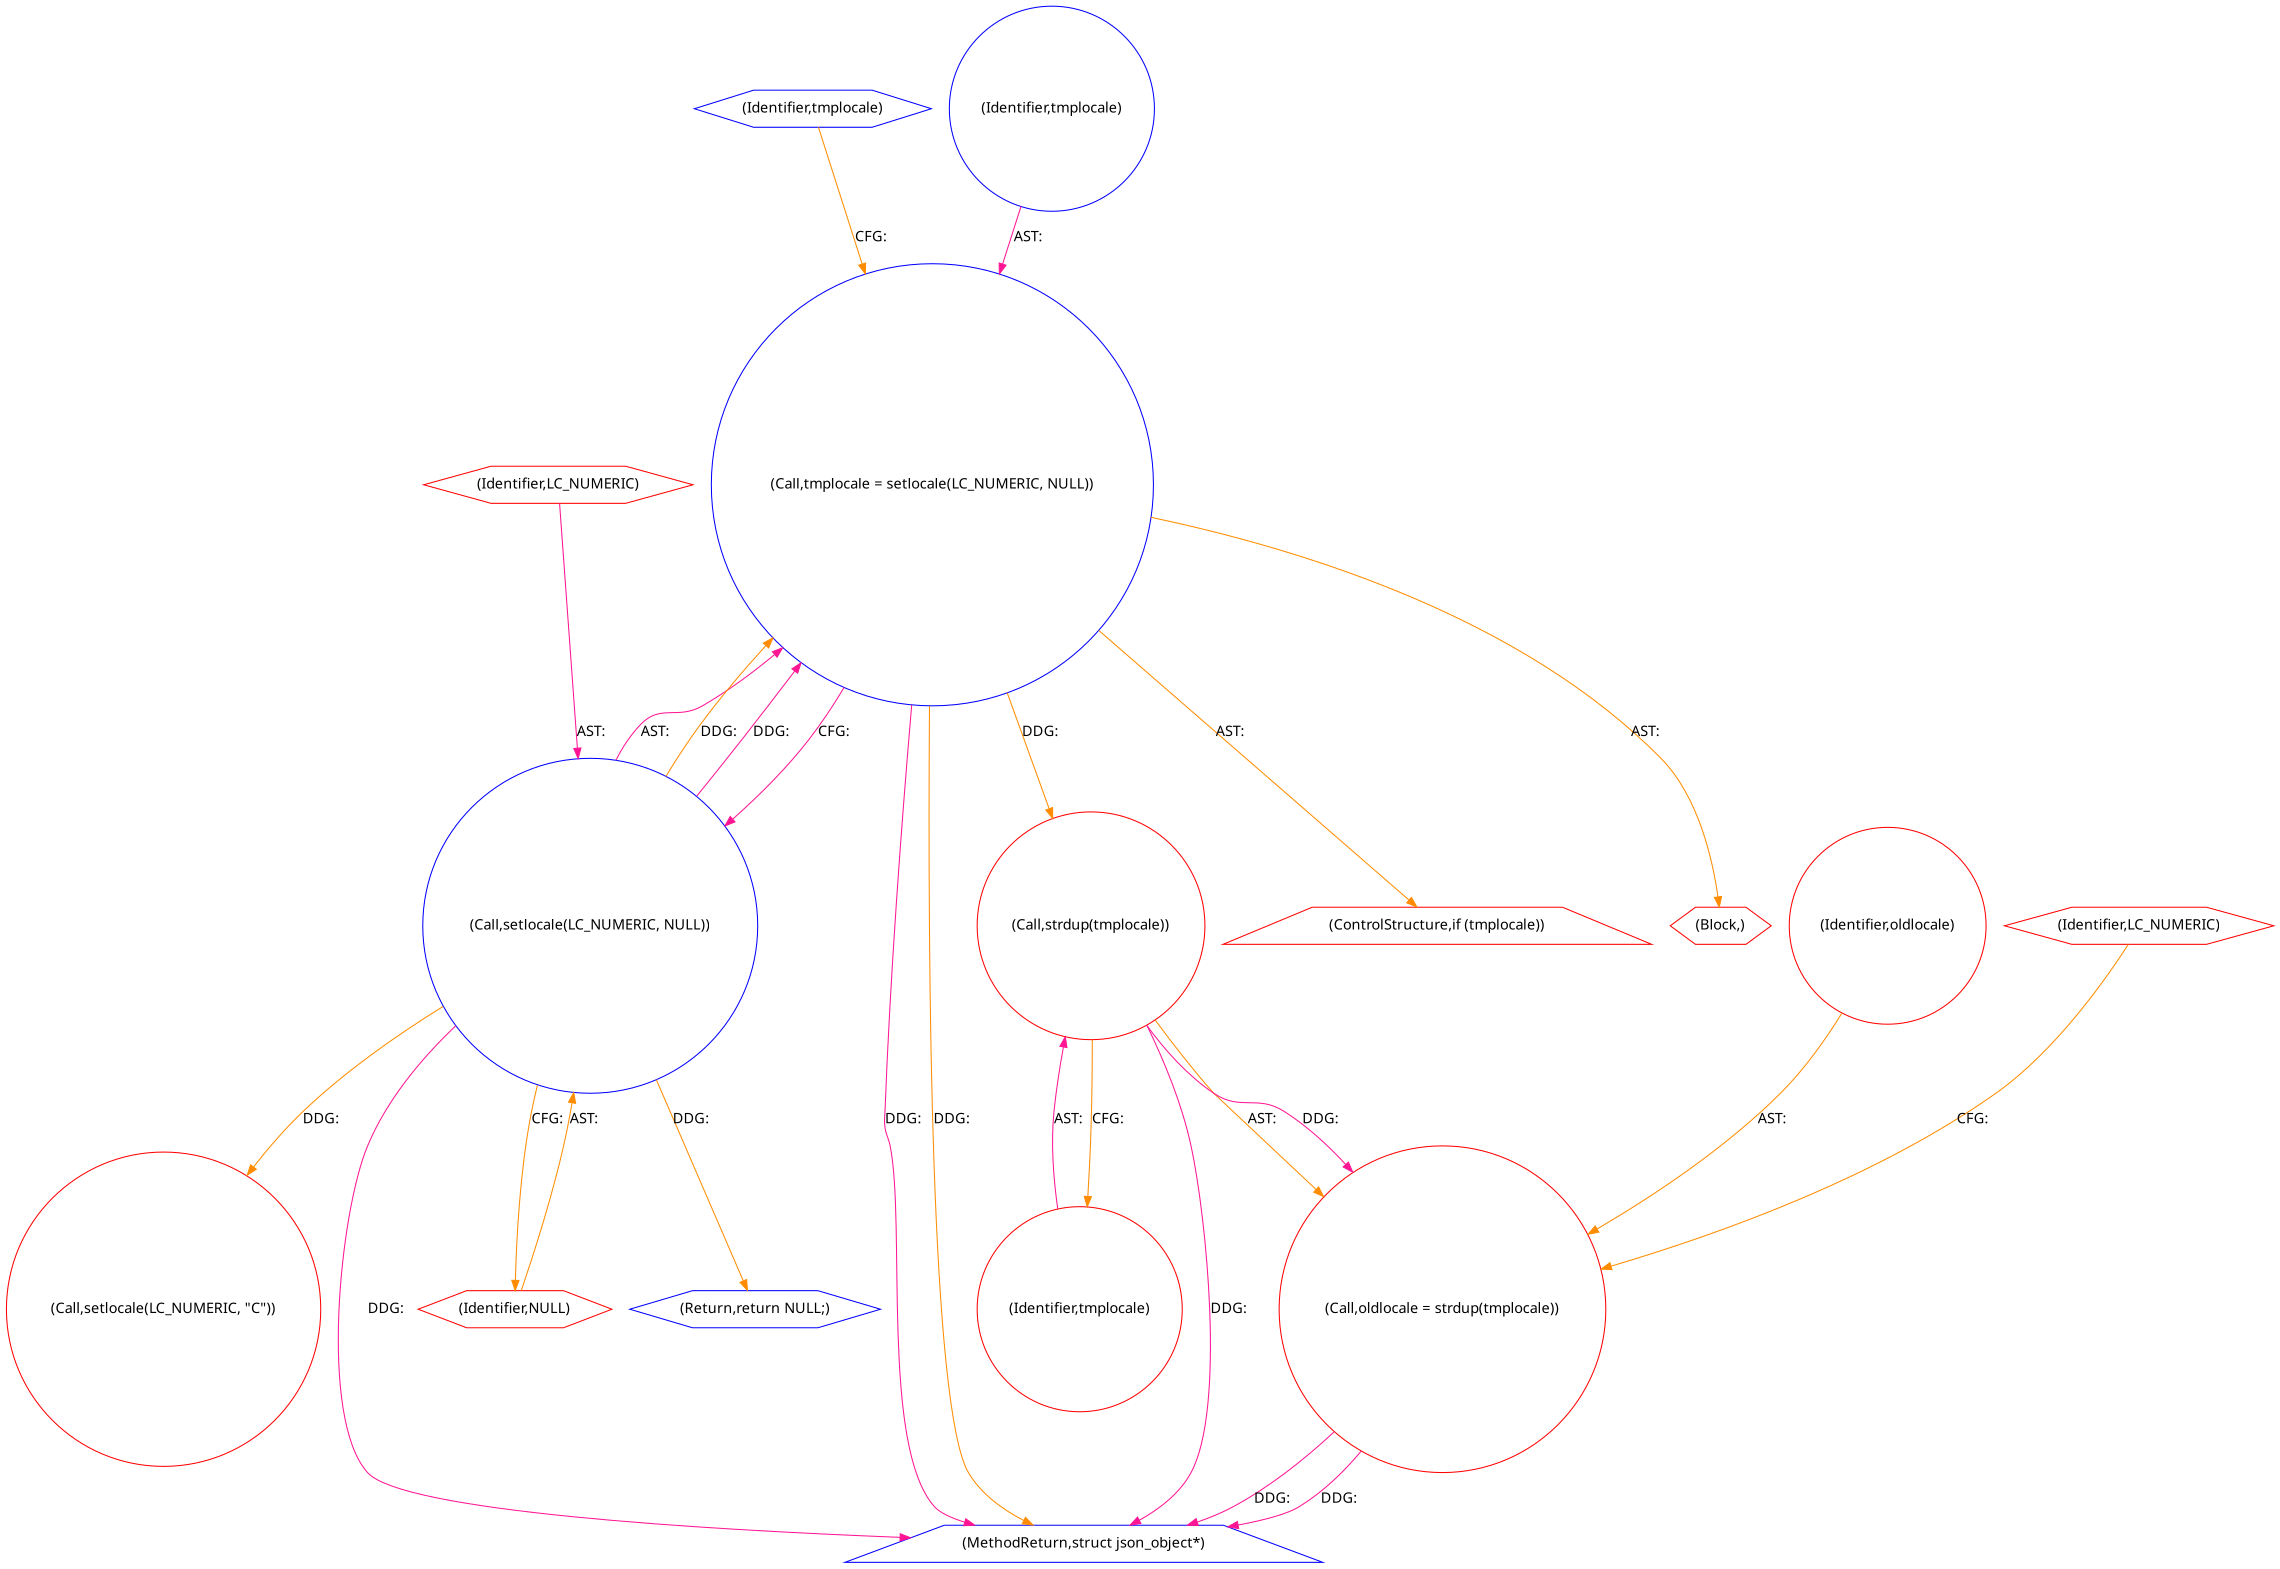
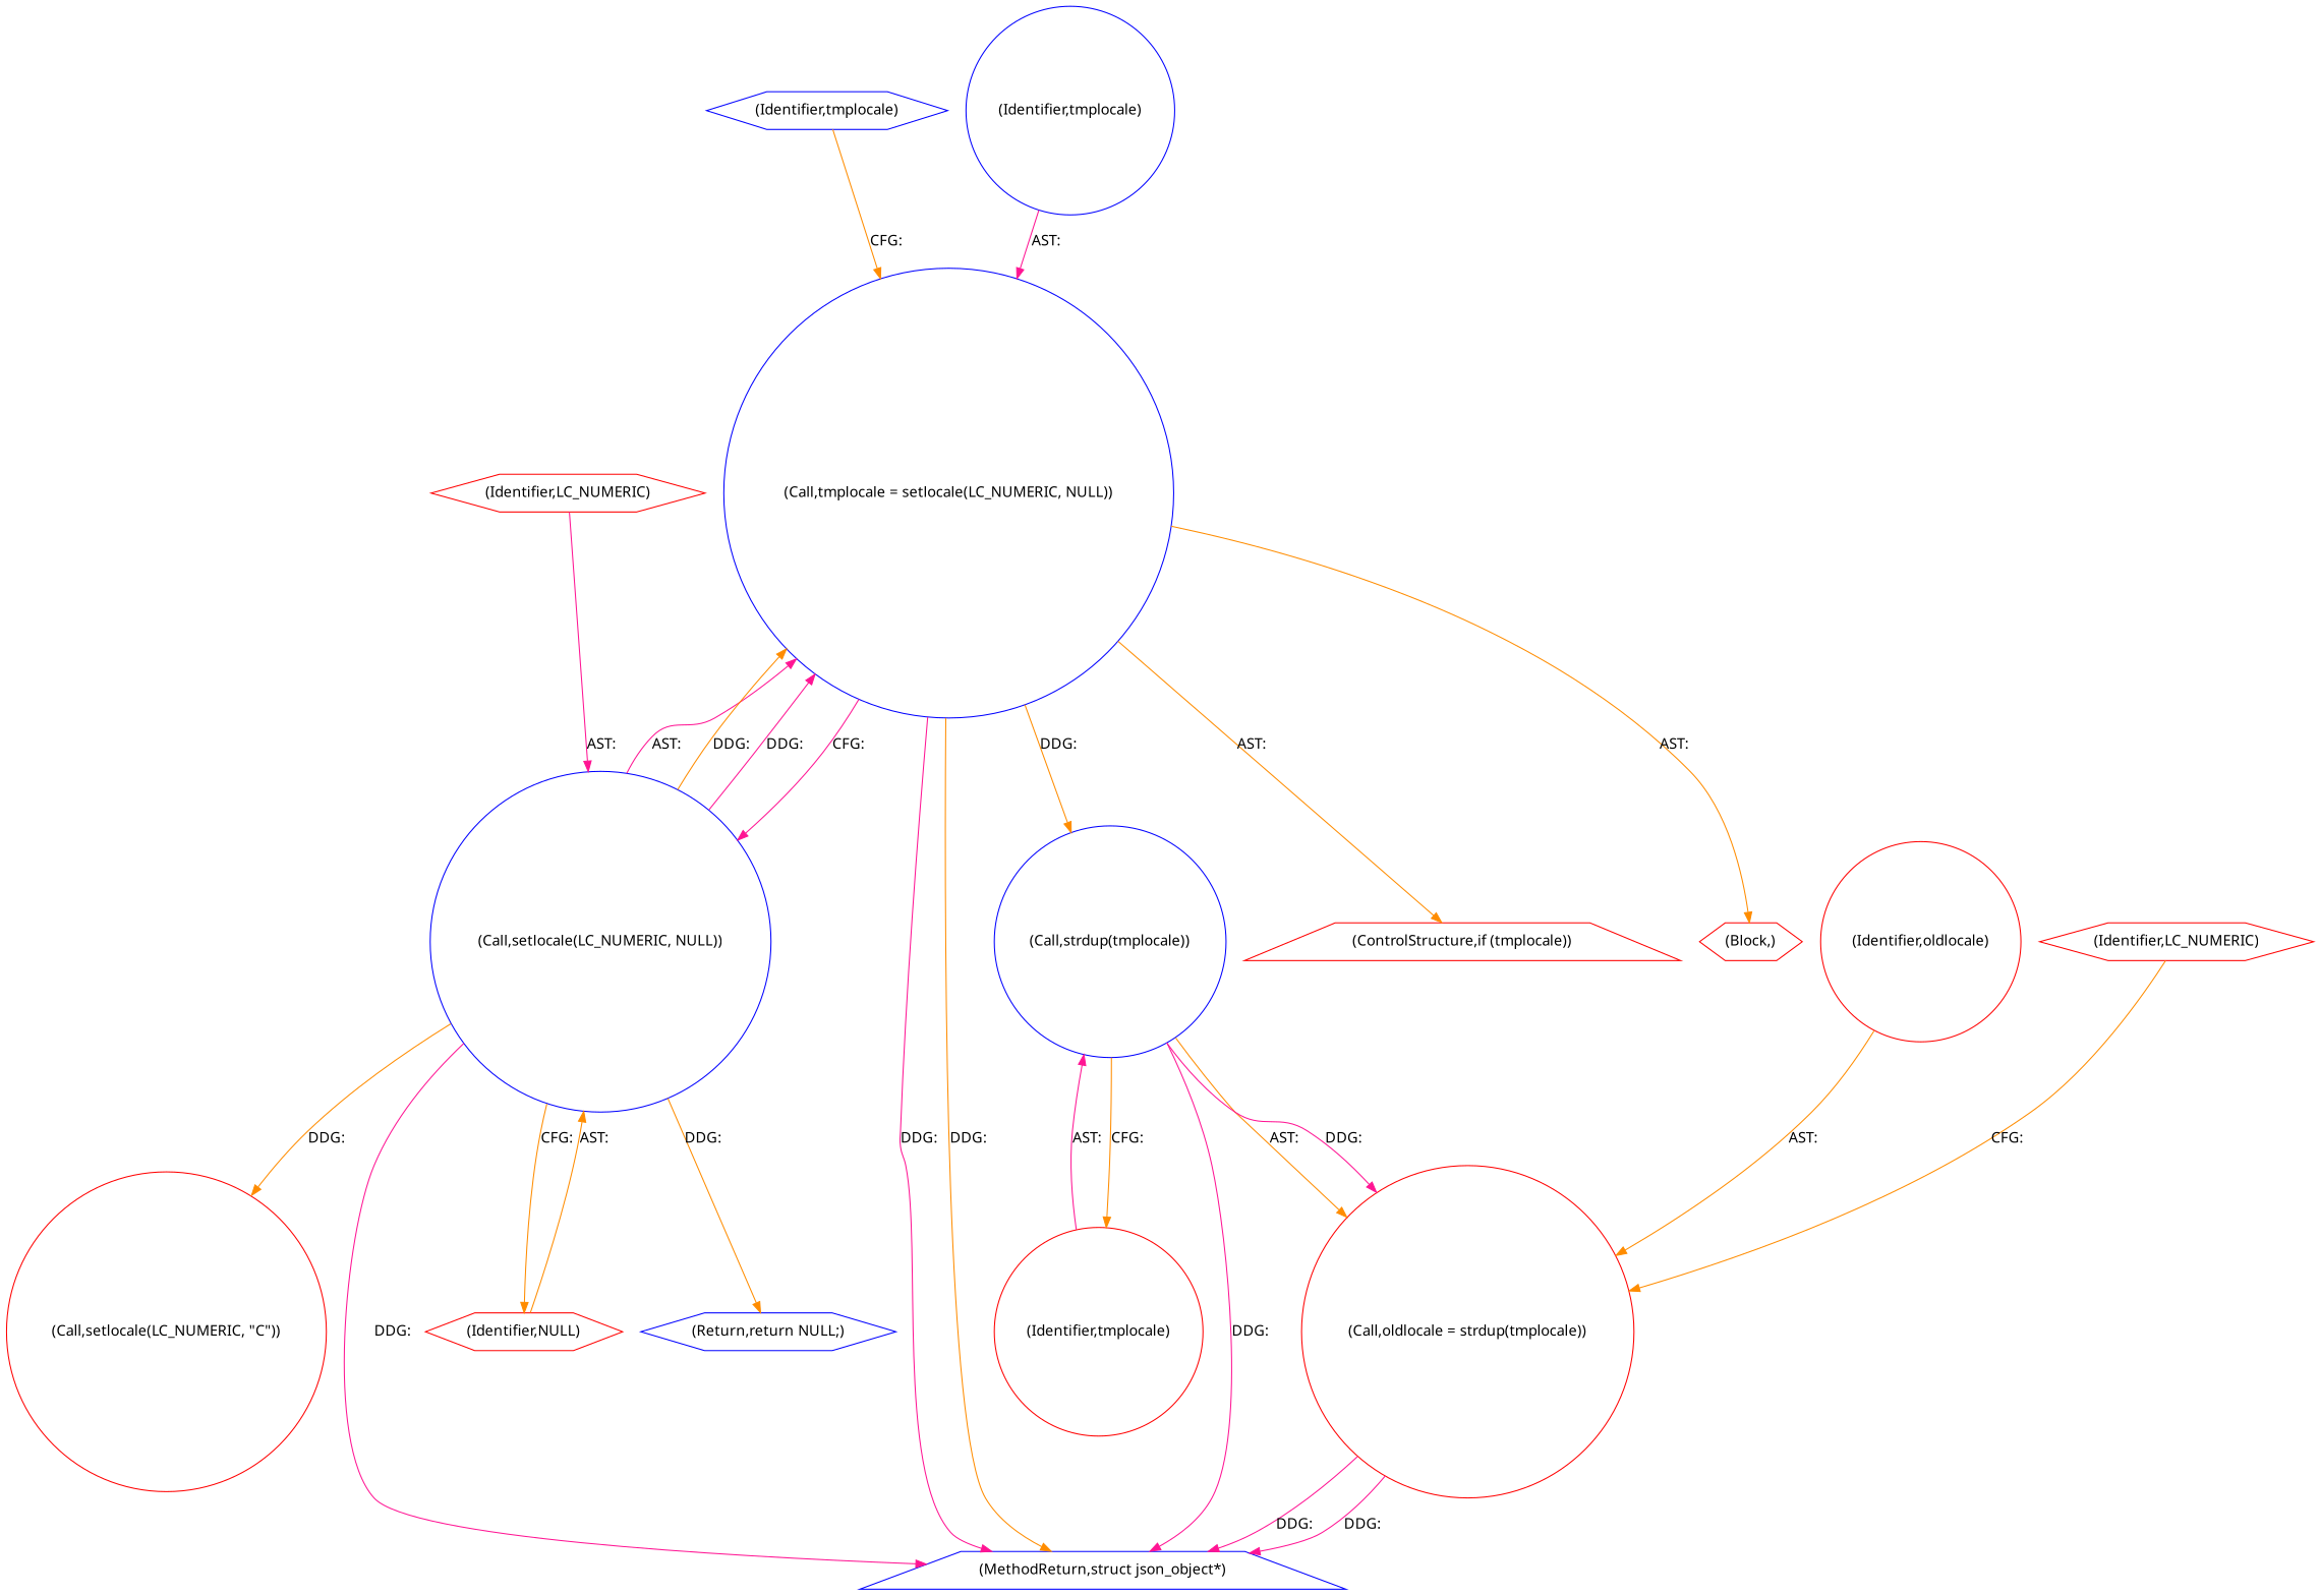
  digraph {
    fontname="Noto Sans"
    node [color=red fontname="Noto Sans" shape=circle]
    edge [color=darkorange fontname="Noto Sans"]
    n1 [label="(Call,oldlocale = strdup(tmplocale))"]
    n2 [color=blue label="(MethodReturn,struct json_object*)" shape=trapezium]
-   n3 [label="(Call,strdup(tmplocale))"]
+   n3 [color=blue label="(Call,strdup(tmplocale))"]
    n4 [label="(Identifier,tmplocale)"]
    n5 [label="(ControlStructure,if (tmplocale))" shape=trapezium]
    n6 [color=blue label="(Call,tmplocale = setlocale(LC_NUMERIC, NULL))"]
    n7 [color=blue label="(Call,setlocale(LC_NUMERIC, NULL))"]
    n8 [label="(Block,)" shape=hexagon]
    n9 [label="(Identifier,NULL)" shape=hexagon]
    n10 [color=blue label="(Return,return NULL;)" shape=hexagon]
    n11 [label="(Call,setlocale(LC_NUMERIC, \"C\"))"]
    n12 [label="(Identifier,oldlocale)"]
    n13 [color=blue label="(Identifier,tmplocale)" shape=hexagon]
    n14 [label="(Identifier,LC_NUMERIC)" shape=hexagon]
    n15 [color=blue label="(Identifier,tmplocale)"]
    n16 [label="(Identifier,LC_NUMERIC)" shape=hexagon]
    n1 -> n2 [color=deeppink label="DDG: "]
    n1 -> n2 [color=deeppink label="DDG: "]
    n3 -> n1 [label="AST: "]
    n3 -> n1 [color=deeppink label="DDG: "]
    n3 -> n2 [color=deeppink label="DDG: "]
    n3 -> n4 [label="CFG: "]
    n4 -> n3 [color=deeppink label="AST: "]
    n6 -> n2 [color=deeppink label="DDG: "]
    n6 -> n2 [label="DDG: "]
    n6 -> n3 [label="DDG: "]
    n6 -> n5 [label="AST: "]
    n6 -> n7 [color=deeppink label="CFG: "]
    n6 -> n8 [label="AST: "]
    n7 -> n2 [color=deeppink label="DDG: "]
    n7 -> n6 [color=deeppink label="AST: "]
    n7 -> n6 [label="DDG: "]
    n7 -> n6 [color=deeppink label="DDG: "]
    n7 -> n9 [label="CFG: "]
    n7 -> n10 [label="DDG: "]
    n7 -> n11 [label="DDG: "]
    n9 -> n7 [label="AST: "]
    n12 -> n1 [label="AST: "]
    n13 -> n6 [label="CFG: "]
    n14 -> n1 [label="CFG: "]
    n15 -> n6 [color=deeppink label="AST: "]
    n16 -> n7 [color=deeppink label="AST: "]
  }
